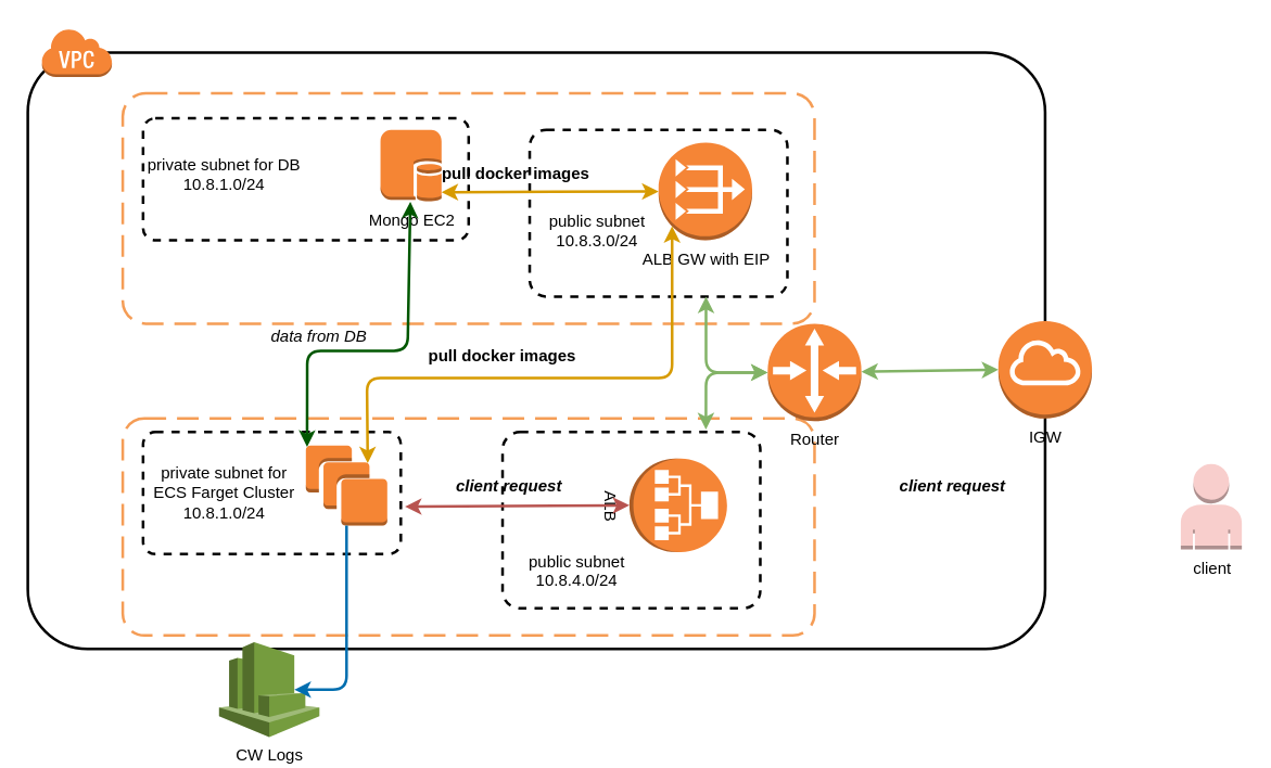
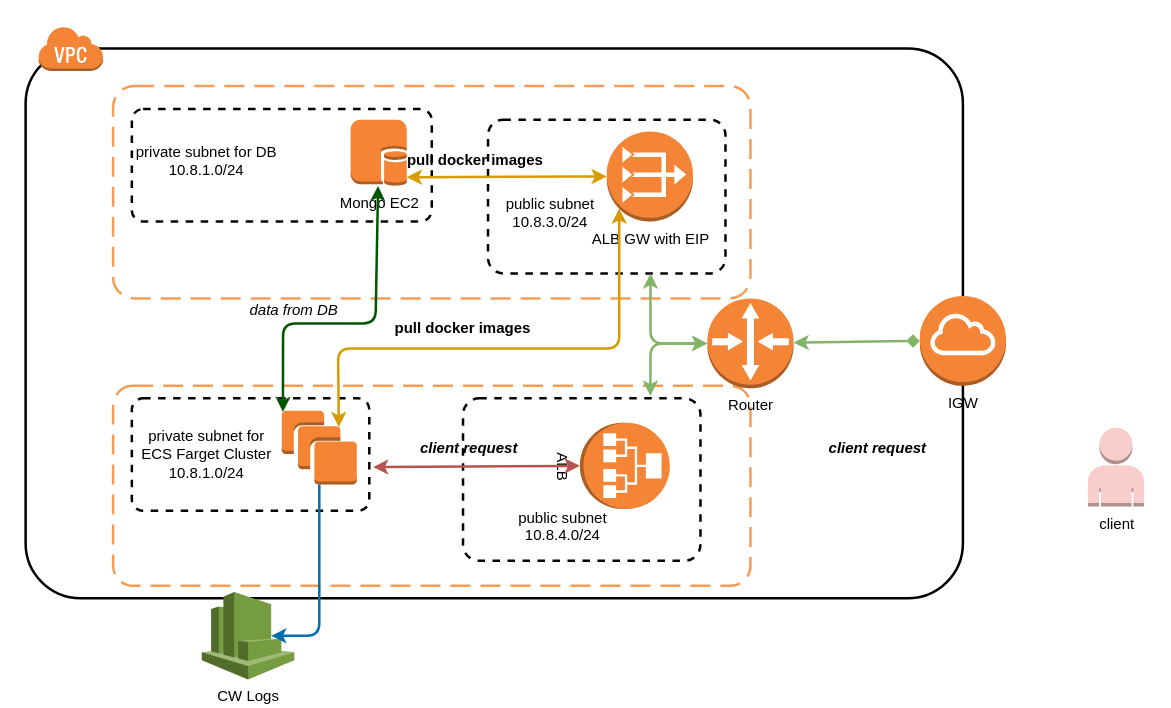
  <mxCell id="0" />
  <mxCell id="1" parent="0" />
  <mxCell id="2" value="" style="rounded=1;arcSize=10;dashed=0;strokeColor=#000000;fillColor=none;gradientColor=none;strokeWidth=2;" parent="1" vertex="1"><mxGeometry x="20" y="38" width="750" height="440" as="geometry" /></mxCell>
  <mxCell id="3" value="" style="dashed=0;html=1;shape=mxgraph.aws3.virtual_private_cloud;fillColor=#F58536;gradientColor=none;dashed=0;" parent="1" vertex="1"><mxGeometry x="30" y="20" width="52" height="36" as="geometry" /></mxCell>
  <mxCell id="4" value="" style="rounded=1;arcSize=10;dashed=1;strokeColor=#F59D56;fillColor=none;gradientColor=none;dashPattern=8 4;strokeWidth=2;" parent="1" vertex="1"><mxGeometry y="68" width="510" height="170" as="geometry" x="90" /></mxCell>
  <mxCell id="5" value="" style="rounded=1;arcSize=10;dashed=1;strokeColor=#F59D56;fillColor=none;gradientColor=none;dashPattern=8 4;strokeWidth=2;" parent="1" vertex="1"><mxGeometry y="308" width="510" height="160" as="geometry" x="90" /></mxCell>
  <mxCell id="6" value="" style="rounded=1;arcSize=10;dashed=1;strokeColor=#000000;fillColor=none;gradientColor=none;strokeWidth=2;" parent="1" vertex="1"><mxGeometry x="105" y="86.5" width="240" height="90" as="geometry" /></mxCell>
  <mxCell id="7" value="private subnet for DB&lt;br&gt;10.8.1.0/24" style="text;html=1;strokeColor=none;fillColor=none;align=center;verticalAlign=middle;whiteSpace=wrap;rounded=0;" parent="1" vertex="1"><mxGeometry x="105" y="118" width="120" height="20" as="geometry" /></mxCell>
  <mxCell id="8" value="Mongo EC2" style="outlineConnect=0;dashed=0;verticalLabelPosition=bottom;verticalAlign=top;align=center;html=1;shape=mxgraph.aws3.db_on_instance;fillColor=#F58534;gradientColor=none;" parent="1" vertex="1"><mxGeometry x="280" y="95" width="45" height="53" as="geometry" /></mxCell>
  <mxCell id="9" value="" style="rounded=1;arcSize=10;dashed=1;strokeColor=#000000;fillColor=none;gradientColor=none;strokeWidth=2;" parent="1" vertex="1"><mxGeometry x="105" y="318" width="190" height="90" as="geometry" /></mxCell>
  <mxCell id="10" value="" style="outlineConnect=0;dashed=0;verticalLabelPosition=bottom;verticalAlign=top;align=center;html=1;shape=mxgraph.aws3.instances;fillColor=#F58534;gradientColor=none;" parent="1" vertex="1"><mxGeometry x="225" y="328" width="60" height="59" as="geometry" /></mxCell>
  <mxCell id="11" value="private subnet for ECS Farget Cluster&lt;br&gt;10.8.1.0/24" style="text;html=1;strokeColor=none;fillColor=none;align=center;verticalAlign=middle;whiteSpace=wrap;rounded=0;" parent="1" vertex="1"><mxGeometry x="105" y="353" width="120" height="20" as="geometry" /></mxCell>
  <mxCell id="12" value="" style="rounded=1;arcSize=10;dashed=1;strokeColor=#000000;fillColor=none;gradientColor=none;strokeWidth=2;" parent="1" vertex="1"><mxGeometry x="390" y="95" width="190" height="123" as="geometry" /></mxCell>
  <mxCell id="13" value="" style="rounded=1;arcSize=10;dashed=1;strokeColor=#000000;fillColor=none;gradientColor=none;strokeWidth=2;" parent="1" vertex="1"><mxGeometry x="370" y="318" width="190" height="130" as="geometry" /></mxCell>
  <mxCell id="14" value="ALB GW with EIP" style="outlineConnect=0;dashed=0;verticalLabelPosition=bottom;verticalAlign=top;align=center;html=1;shape=mxgraph.aws3.vpc_nat_gateway;fillColor=#F58536;gradientColor=none;" parent="1" vertex="1"><mxGeometry x="485" y="104.5" width="69" height="72" as="geometry" /></mxCell>
  <mxCell id="15" value="ALB" style="outlineConnect=0;dashed=0;verticalLabelPosition=bottom;verticalAlign=top;align=center;html=1;shape=mxgraph.aws3.application_load_balancer;fillColor=#F58536;gradientColor=none;rotation=90;" parent="1" vertex="1"><mxGeometry x="465" y="336" width="69" height="72" as="geometry" /></mxCell>
  <mxCell id="16" value="" style="endArrow=classic;startArrow=classic;html=1;strokeWidth=2;entryX=0.5;entryY=1;entryDx=0;entryDy=0;entryPerimeter=0;exitX=1.016;exitY=0.611;exitDx=0;exitDy=0;exitPerimeter=0;fillColor=#f8cecc;strokeColor=#b85450;" parent="1" source="9" target="15" edge="1"><mxGeometry width="50" height="50" relative="1" as="geometry"><mxPoint x="20" y="578" as="sourcePoint" /><mxPoint x="70" y="528" as="targetPoint" /><Array as="points" /></mxGeometry></mxCell>
  <mxCell id="17" value="" style="endArrow=classic;startArrow=classic;html=1;strokeWidth=2;entryX=0.145;entryY=0.855;entryDx=0;entryDy=0;entryPerimeter=0;exitX=0.76;exitY=0.22;exitDx=0;exitDy=0;exitPerimeter=0;fillColor=#ffe6cc;strokeColor=#d79b00;" parent="1" source="10" target="14" edge="1"><mxGeometry width="50" height="50" relative="1" as="geometry"><mxPoint x="20" y="578" as="sourcePoint" /><mxPoint x="70" y="528" as="targetPoint" /><Array as="points"><mxPoint x="270" y="278" /><mxPoint x="495" y="278" /></Array></mxGeometry></mxCell>
  <mxCell id="18" value="" style="endArrow=classic;startArrow=classic;html=1;strokeWidth=2;entryX=0;entryY=0.5;entryDx=0;entryDy=0;entryPerimeter=0;fillColor=#ffe6cc;strokeColor=#d79b00;" parent="1" target="14" edge="1"><mxGeometry width="50" height="50" relative="1" as="geometry"><mxPoint x="325" y="141" as="sourcePoint" /><mxPoint x="70" y="528" as="targetPoint" /></mxGeometry></mxCell>
  <mxCell id="19" value="Router" style="outlineConnect=0;dashed=0;verticalLabelPosition=bottom;verticalAlign=top;align=center;html=1;shape=mxgraph.aws3.router;fillColor=#F58536;gradientColor=none;" parent="1" vertex="1"><mxGeometry x="565.5" y="238" width="69" height="72" as="geometry" /></mxCell>
  <mxCell id="20" value="IGW" style="outlineConnect=0;dashed=0;verticalLabelPosition=bottom;verticalAlign=top;align=center;html=1;shape=mxgraph.aws3.internet_gateway;fillColor=#F58536;gradientColor=none;" parent="1" vertex="1"><mxGeometry x="735.5" y="236" width="69" height="72" as="geometry" /></mxCell>
  <mxCell id="21" value="" style="endArrow=classic;startArrow=classic;html=1;strokeWidth=2;entryX=0;entryY=0.5;entryDx=0;entryDy=0;entryPerimeter=0;fillColor=#d5e8d4;strokeColor=#82b366;" parent="1" target="19" edge="1"><mxGeometry width="50" height="50" relative="1" as="geometry"><mxPoint x="520" y="218" as="sourcePoint" /><mxPoint x="70" y="528" as="targetPoint" /><Array as="points"><mxPoint x="520" y="274" /></Array></mxGeometry></mxCell>
- <mxCell id="22" value="" style="endArrow=classic;startArrow=classic;html=1;strokeWidth=2;entryX=0;entryY=0.5;entryDx=0;entryDy=0;entryPerimeter=0;fillColor=#d5e8d4;strokeColor=#82b366;" parent="1" source="19" target="20" edge="1"><mxGeometry width="50" height="50" relative="1" as="geometry"><mxPoint x="20" y="578" as="sourcePoint" /><mxPoint x="70" y="528" as="targetPoint" /></mxGeometry></mxCell>
+ <mxCell id="22" value="" style="endArrow=diamond;startArrow=classic;html=1;strokeWidth=2;entryX=0;entryY=0.5;entryDx=0;entryDy=0;entryPerimeter=0;fillColor=#d5e8d4;strokeColor=#82b366;" parent="1" source="19" target="20" edge="1"><mxGeometry width="50" height="50" relative="1" as="geometry"><mxPoint x="20" y="578" as="sourcePoint" /><mxPoint x="70" y="528" as="targetPoint" /></mxGeometry></mxCell>
  <mxCell id="23" value="public subnet&lt;br&gt;10.8.3.0/24&lt;br&gt;&lt;br&gt;" style="text;html=1;strokeColor=none;fillColor=none;align=center;verticalAlign=middle;whiteSpace=wrap;rounded=0;dashed=1;" parent="1" vertex="1"><mxGeometry x="390" y="166.5" width="100" height="20" as="geometry" /></mxCell>
- <mxCell id="24" value="public subnet&lt;br&gt;10.8.4.0/24&lt;br&gt;&lt;br&gt;" style="text;html=1;strokeColor=none;fillColor=none;align=center;verticalAlign=middle;whiteSpace=wrap;rounded=0;dashed=1;" parent="1" vertex="1"><mxGeometry x="374.5" y="418" width="100" height="20" as="geometry" /></mxCell>
+ <mxCell id="24" value="public subnet&lt;br&gt;10.8.4.0/24&lt;br&gt;&lt;br&gt;" style="text;html=1;strokeColor=none;fillColor=none;align=center;verticalAlign=middle;whiteSpace=wrap;rounded=0;dashed=1;" parent="1" vertex="1"><mxGeometry x="399.5" y="418" width="100" height="20" as="geometry" /></mxCell>
  <mxCell id="25" value="" style="endArrow=classic;startArrow=classic;html=1;strokeWidth=2;exitX=0.015;exitY=0.015;exitDx=0;exitDy=0;exitPerimeter=0;fillColor=#008a00;strokeColor=#005700;" parent="1" source="10" target="8" edge="1"><mxGeometry width="50" height="50" relative="1" as="geometry"><mxPoint x="20" y="578" as="sourcePoint" /><mxPoint x="70" y="528" as="targetPoint" /><Array as="points"><mxPoint x="226" y="258" /><mxPoint x="300" y="258" /></Array></mxGeometry></mxCell>
  <mxCell id="26" value="client" style="outlineConnect=0;dashed=0;verticalLabelPosition=bottom;verticalAlign=top;align=center;html=1;shape=mxgraph.aws3.user;fillColor=#f8cecc;strokeColor=#b85450;" parent="1" vertex="1"><mxGeometry x="870" y="341.5" width="45" height="63" as="geometry" /></mxCell>
  <mxCell id="27" value="pull docker images" style="text;html=1;strokeColor=none;fillColor=none;align=center;verticalAlign=middle;whiteSpace=wrap;rounded=0;dashed=1;fontStyle=1" parent="1" vertex="1"><mxGeometry x="310" y="252" width="120" height="20" as="geometry" /></mxCell>
  <mxCell id="28" value="pull docker images" style="text;html=1;strokeColor=none;fillColor=none;align=center;verticalAlign=middle;whiteSpace=wrap;rounded=0;dashed=1;fontStyle=1" parent="1" vertex="1"><mxGeometry x="320" y="118" width="120" height="20" as="geometry" /></mxCell>
  <mxCell id="29" value="data from DB" style="text;html=1;strokeColor=none;fillColor=none;align=center;verticalAlign=middle;whiteSpace=wrap;rounded=0;dashed=1;fontStyle=2" parent="1" vertex="1"><mxGeometry x="175" y="238" width="120" height="20" as="geometry" /></mxCell>
  <mxCell id="30" value="client request" style="text;html=1;strokeColor=none;fillColor=none;align=center;verticalAlign=middle;whiteSpace=wrap;rounded=0;dashed=1;fontStyle=3" parent="1" vertex="1"><mxGeometry x="315" y="347.5" width="120" height="20" as="geometry" /></mxCell>
  <mxCell id="31" value="client request" style="text;html=1;strokeColor=none;fillColor=none;align=center;verticalAlign=middle;whiteSpace=wrap;rounded=0;dashed=1;fontStyle=3" parent="1" vertex="1"><mxGeometry x="642" y="347.5" width="120" height="20" as="geometry" /></mxCell>
  <mxCell id="32" value="" style="endArrow=classic;startArrow=classic;html=1;strokeWidth=2;entryX=0;entryY=0.5;entryDx=0;entryDy=0;entryPerimeter=0;fillColor=#d5e8d4;strokeColor=#82b366;exitX=0.789;exitY=-0.015;exitDx=0;exitDy=0;exitPerimeter=0;" parent="1" source="13" target="19" edge="1"><mxGeometry width="50" height="50" relative="1" as="geometry"><mxPoint x="644.5" y="283.493" as="sourcePoint" /><mxPoint x="746" y="282" as="targetPoint" /><Array as="points"><mxPoint x="520" y="274" /></Array></mxGeometry></mxCell>
  <mxCell id="33" value="CW Logs" style="outlineConnect=0;dashed=0;verticalLabelPosition=bottom;verticalAlign=top;align=center;html=1;shape=mxgraph.aws3.cloudwatch;fillColor=#759C3E;gradientColor=none;" vertex="1" parent="1"><mxGeometry x="161" y="473" width="74" height="70" as="geometry" /></mxCell>
  <mxCell id="34" value="" style="endArrow=classic;html=1;fillColor=#1ba1e2;strokeColor=#006EAF;strokeWidth=2;entryX=0.75;entryY=0.5;entryDx=0;entryDy=0;entryPerimeter=0;" edge="1" parent="1" source="10" target="33"><mxGeometry width="50" height="50" relative="1" as="geometry"><mxPoint x="20" y="618" as="sourcePoint" /><mxPoint x="70" y="568" as="targetPoint" /><Array as="points"><mxPoint x="255" y="508" /></Array></mxGeometry></mxCell>
